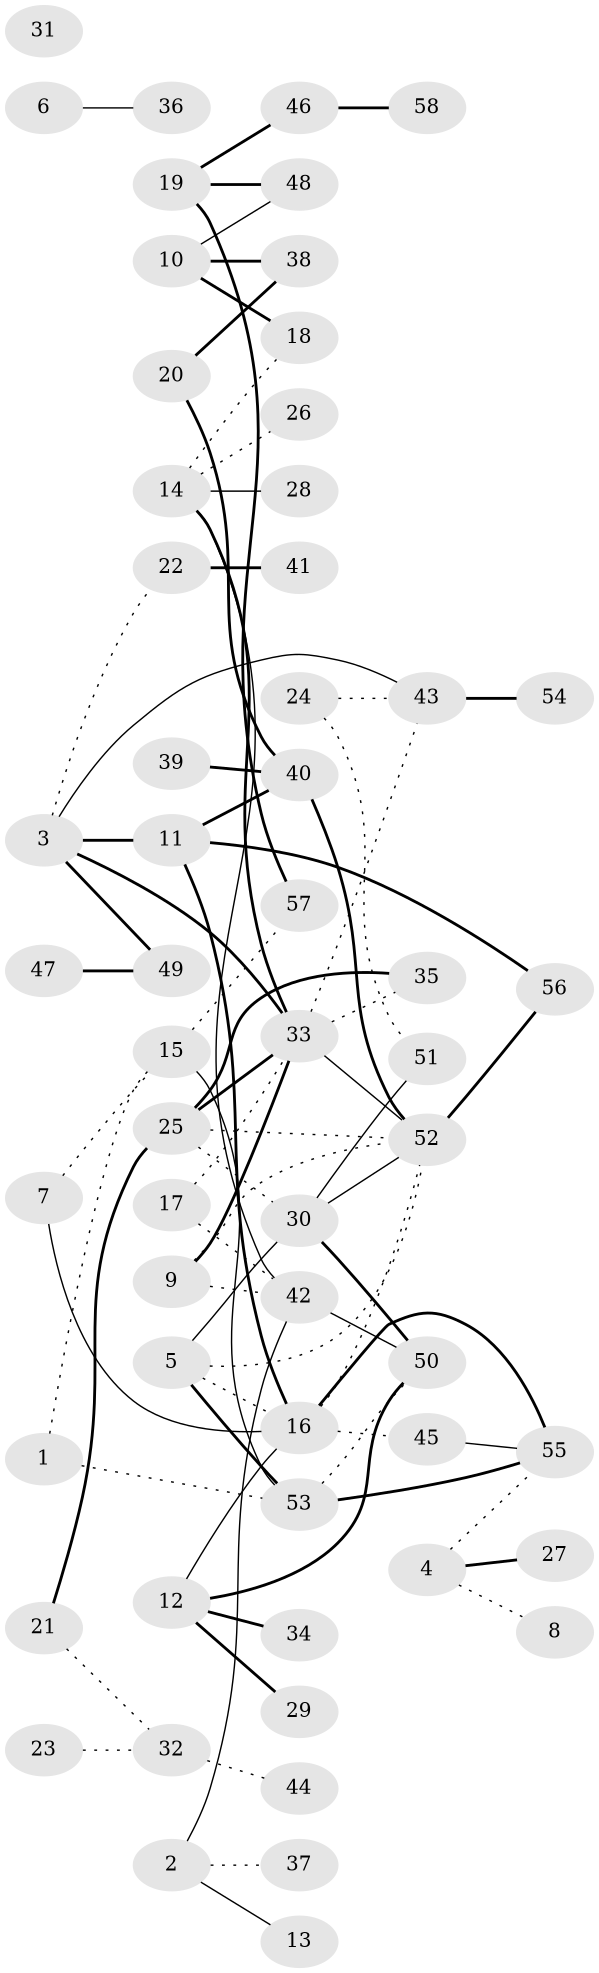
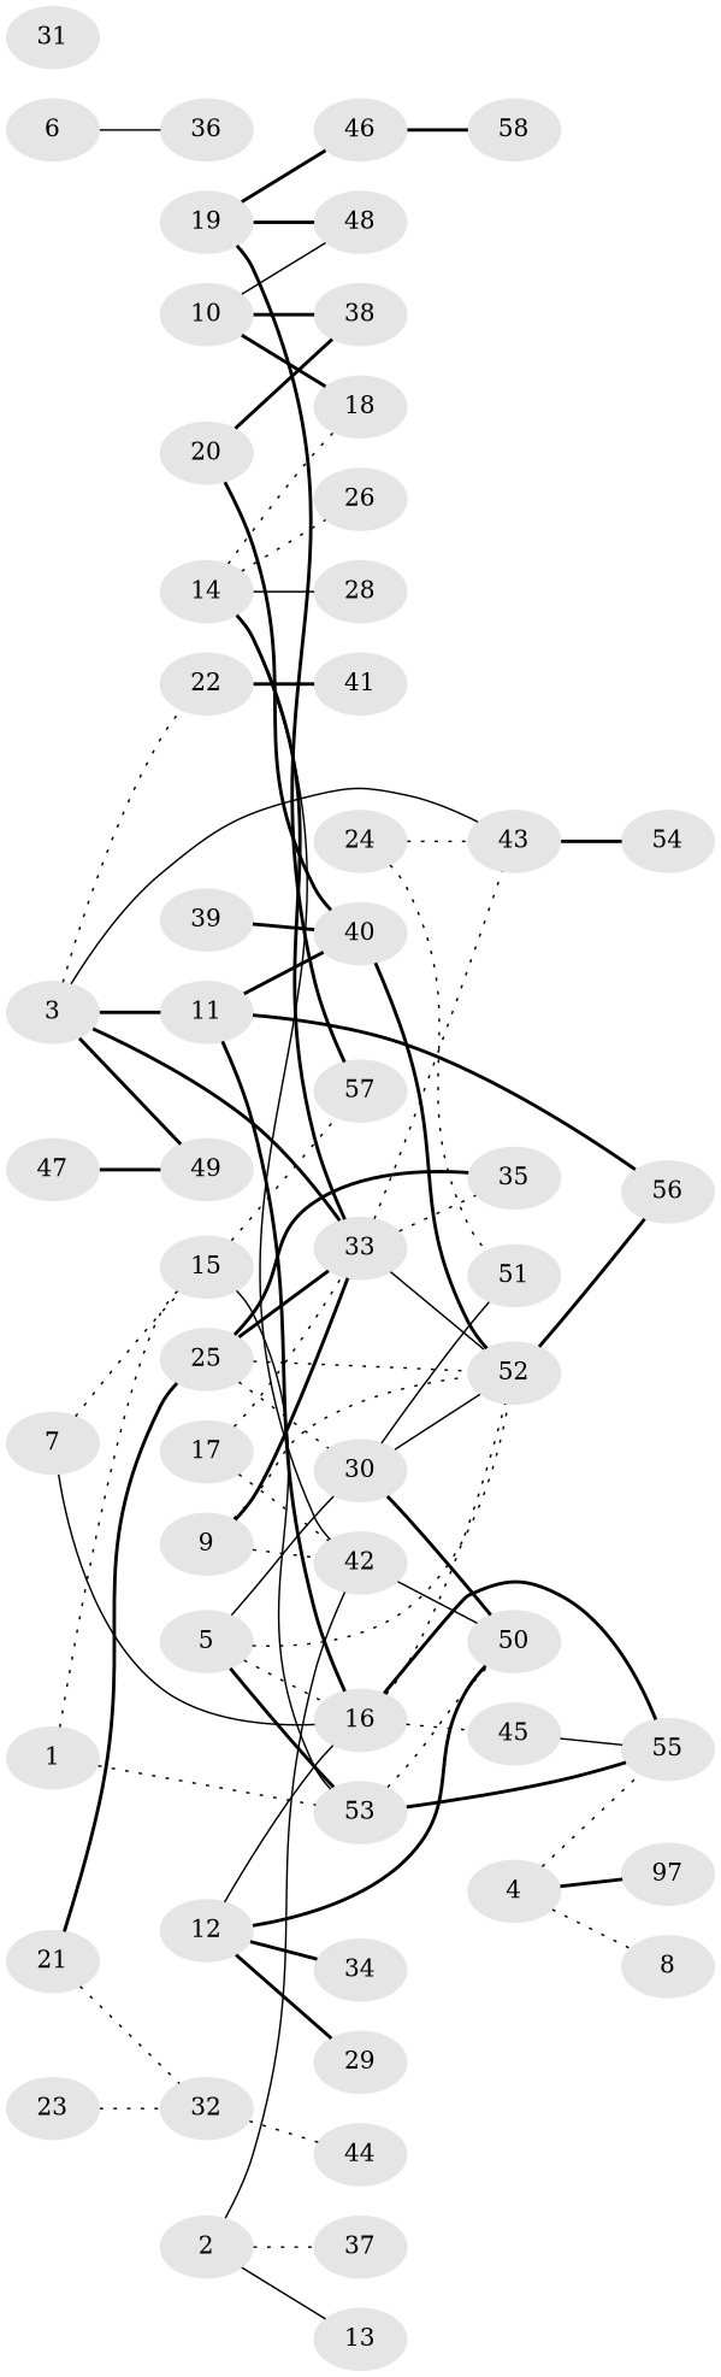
  graph {
    fontname="DejaVu Serif"
    rankdir=LR
    node [color=gray90 fontname="DejaVu Serif" style=filled]
    edge [fontname="DejaVu Serif" style=bold]
    1
    15
    53
    57
    55
    50
    2
    13
    37
    42
    3
    11
    22
    33
    43
    49
    16
    40
    56
    41
    52
    35
    54
    4
    8
-   27
+   27 [label=97]
    5
    30
    45
    51
    6
    36
    7
    9
    10
    18
    38
    48
    12
    29
    34
    14
    26
    28
    17
    19
    46
    58
    20
    21
    25
    32
    44
    23
    24
    31
    39
    47
    1 -- 15 [style=dotted]
    1 -- 53 [style=dotted]
    15 -- 53 [style=solid]
    15 -- 57 [style=dotted]
    53 -- 55
    53 -- 50 [style=dotted]
    2 -- 13 [style=solid]
    2 -- 37 [style=dotted]
    2 -- 42 [style=solid]
    42 -- 50 [style=solid]
    3 -- 11
    3 -- 22 [style=dotted]
    3 -- 33
    3 -- 43 [style=solid]
    3 -- 49
    11 -- 16
    11 -- 40
    11 -- 56
    22 -- 41
    33 -- 43 [style=dotted]
    33 -- 52 [style=solid]
    33 -- 35 [style=dotted]
    43 -- 54
    16 -- 55
    16 -- 52 [style=dotted]
    16 -- 45 [style=dotted]
    40 -- 52
    52 -- 56
    4 -- 55 [style=dotted]
    4 -- 8 [style=dotted]
    4 -- 27
    5 -- 53
    5 -- 16 [style=dotted]
    5 -- 52 [style=dotted]
    5 -- 30 [style=solid]
    30 -- 50
    30 -- 52 [style=solid]
    30 -- 51 [style=solid]
    45 -- 55 [style=solid]
    6 -- 36 [style=solid]
    7 -- 15 [style=dotted]
    7 -- 16 [style=solid]
    9 -- 42 [style=dotted]
    9 -- 33
    9 -- 52 [style=dotted]
    10 -- 18
    10 -- 38
    10 -- 48 [style=solid]
    12 -- 50
    12 -- 16 [style=solid]
    12 -- 29
    12 -- 34
    14 -- 42 [style=solid]
    14 -- 33
    14 -- 18 [style=dotted]
    14 -- 26 [style=dotted]
    14 -- 28 [style=solid]
    17 -- 42 [style=dotted]
    17 -- 33 [style=dotted]
    19 -- 57
    19 -- 48
    19 -- 46
    46 -- 58
    20 -- 40
    20 -- 38
    21 -- 25
    21 -- 32 [style=dotted]
    25 -- 33
    25 -- 52 [style=dotted]
    25 -- 35
    25 -- 30 [style=dotted]
    32 -- 44 [style=dotted]
    23 -- 32 [style=dotted]
    24 -- 43 [style=dotted]
    24 -- 51 [style=dotted]
    39 -- 40
    47 -- 49
  }
